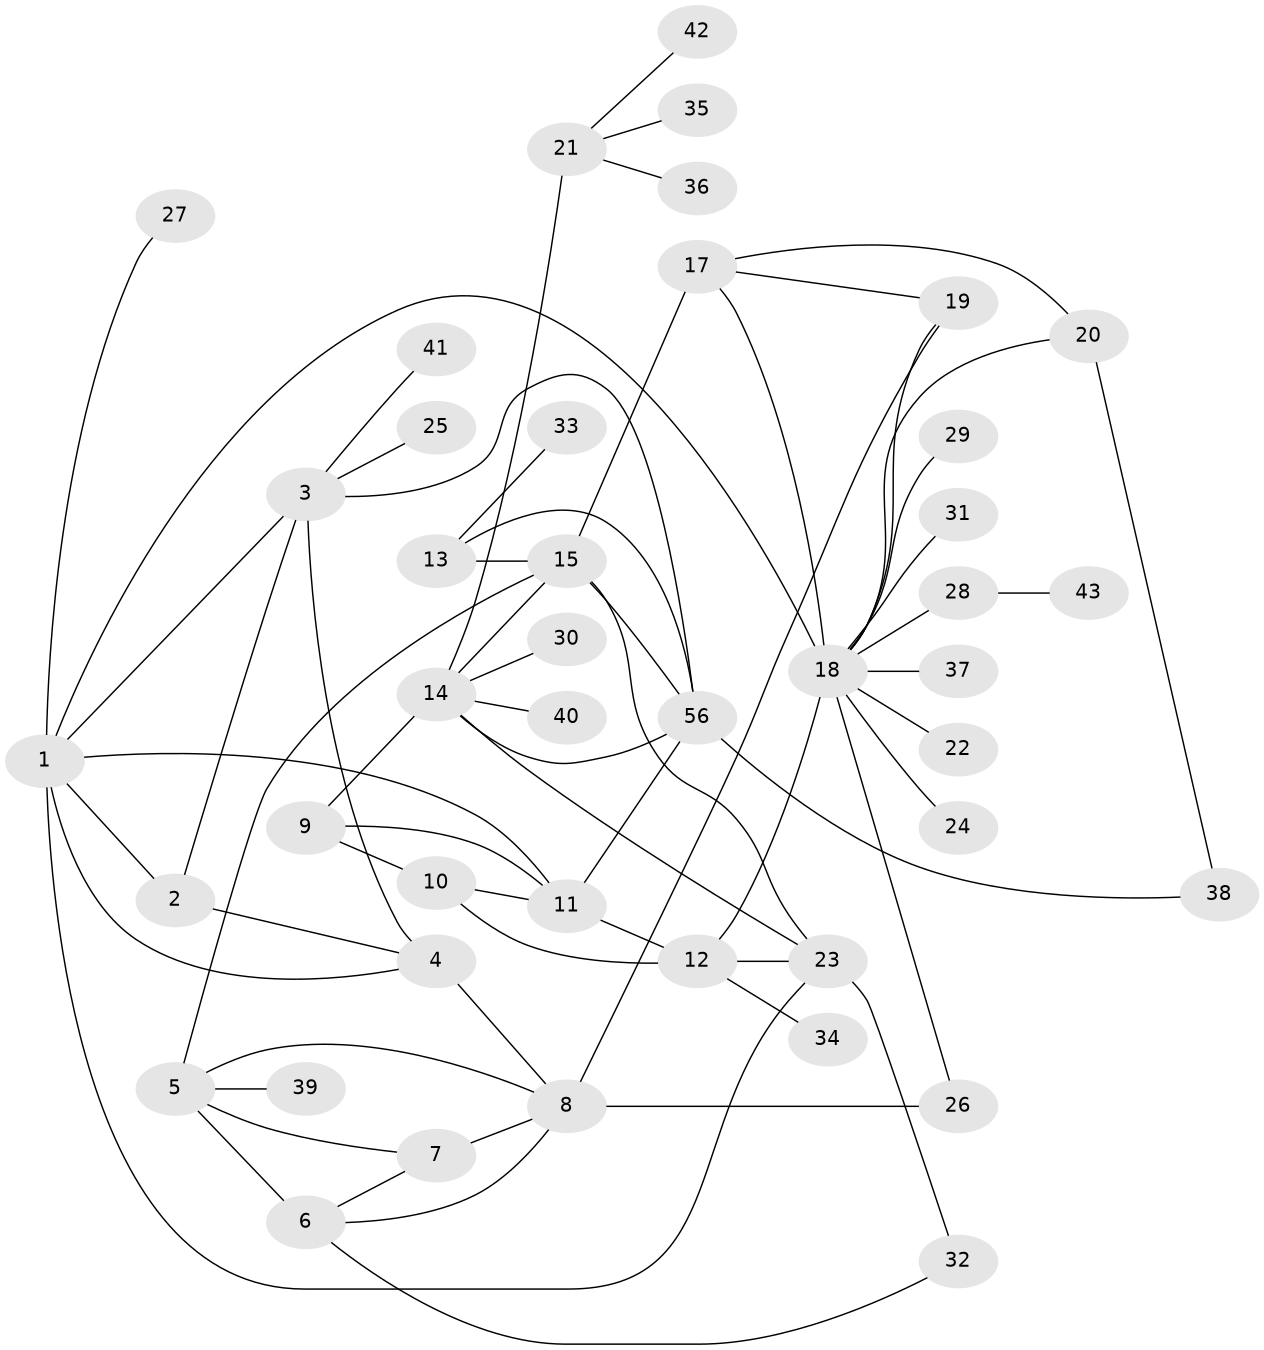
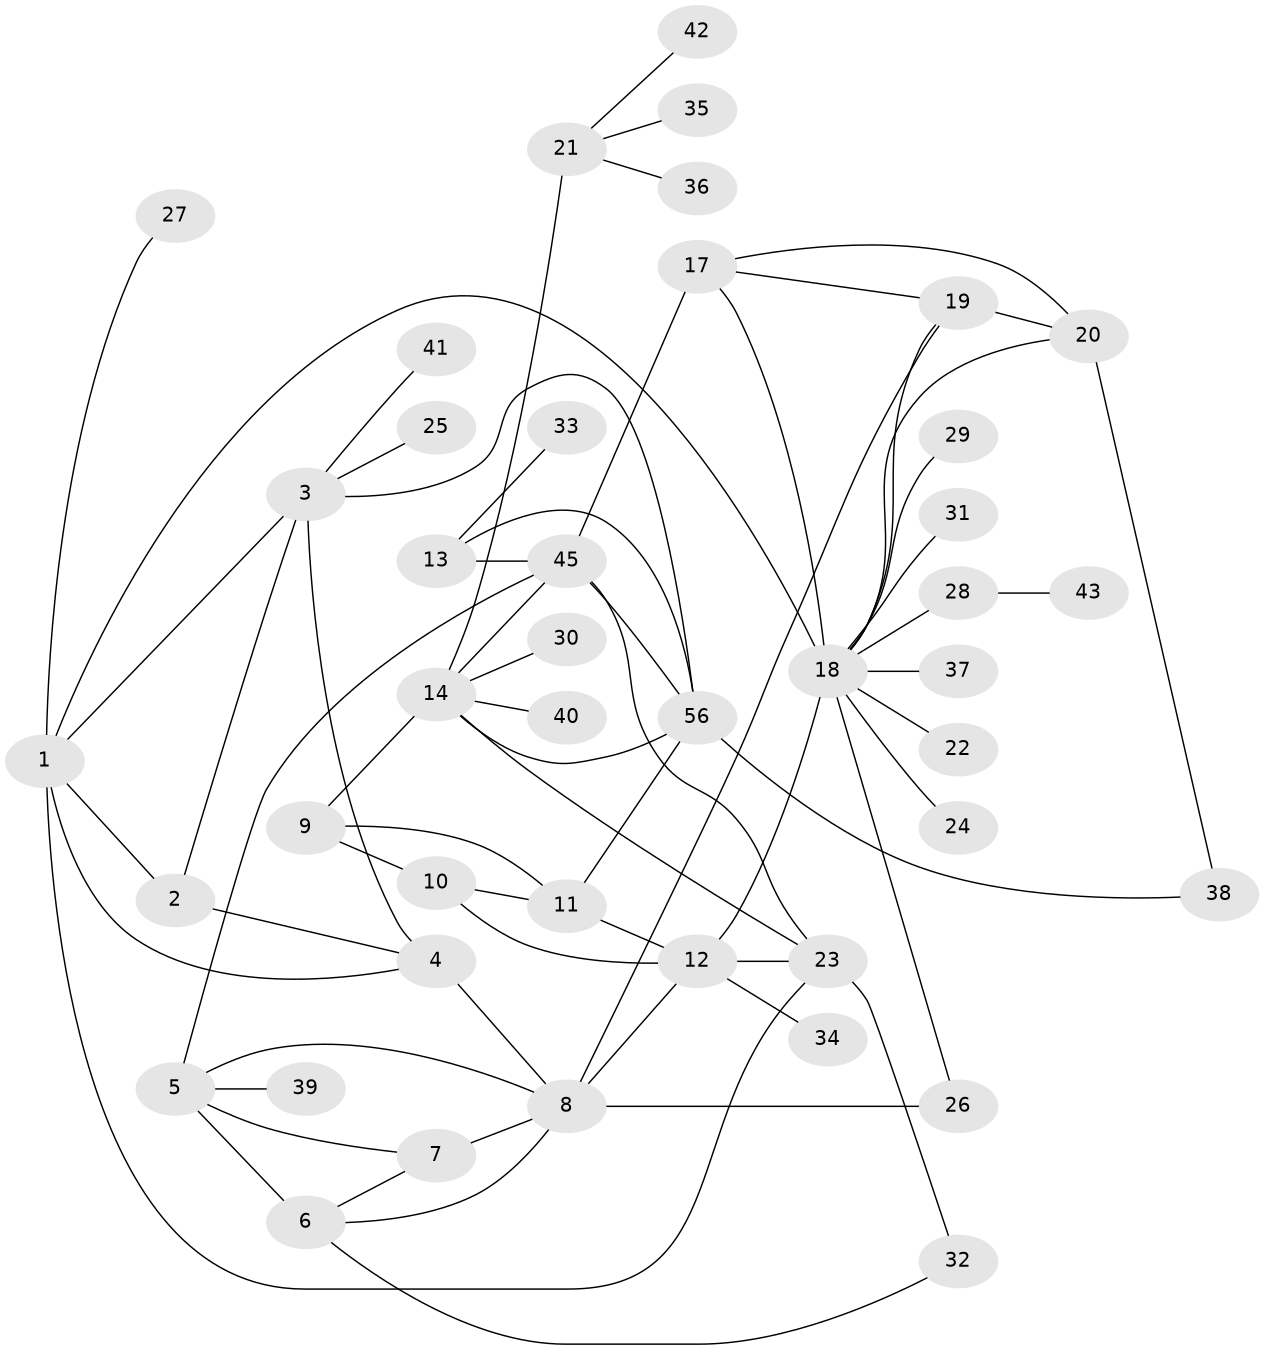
  graph {
    fontname="DejaVu Sans"
    rankdir=LR
    node [color=gray90 fontname="DejaVu Sans" style=filled]
    edge [fontname="DejaVu Sans" weight=1.0]
    1
    2
    3
    4
    11
    18
    23
    27
    n9 [label=56]
    25
    41
    8
    12
    19
    26
    20
    22
    24
    28
    29
    31
    37
    32
    38
    5
    6
    7
-   15
+   15 [label=45]
    39
    17
    34
    9
    10
    14
    21
    30
    40
    13
    33
    35
    36
    42
    43
    1 -- 2
    1 -- 3
    1 -- 4
-   1 -- 11
    1 -- 18
    1 -- 23
    1 -- 27
    2 -- 3
    2 -- 4 [weight=6.0]
    3 -- 4
    3 -- n9
    3 -- 25
    3 -- 41 [weight=2.0]
    4 -- 8
    11 -- n9
    11 -- 12
    18 -- 19
    18 -- 26
    18 -- 20
    18 -- 22
    18 -- 24
    18 -- 28
    18 -- 29
    18 -- 31
    18 -- 37
    23 -- 32
    n9 -- 38 [weight=2.0]
+   8 -- 12
    8 -- 19
    8 -- 26 [weight=3.0]
    12 -- 18
    12 -- 23 [weight=7.0]
    12 -- 34
+   19 -- 20
    20 -- 38
    28 -- 43
    5 -- 8
    5 -- 6
    5 -- 7
    5 -- 15
    5 -- 39 [weight=3.0]
    6 -- 8
    6 -- 32
    6 -- 7 [weight=2.0]
    7 -- 8
    15 -- 23
    15 -- n9
    15 -- 17
    17 -- 18
    17 -- 19
    17 -- 20
    9 -- 11 [weight=2.0]
    9 -- 10
    9 -- 14
    10 -- 11
    10 -- 12
    14 -- 23
    14 -- n9
    14 -- 15
    14 -- 21
    14 -- 30
    14 -- 40
    21 -- 35
    21 -- 36
    21 -- 42
    13 -- n9
    13 -- 15
    13 -- 33
  }
